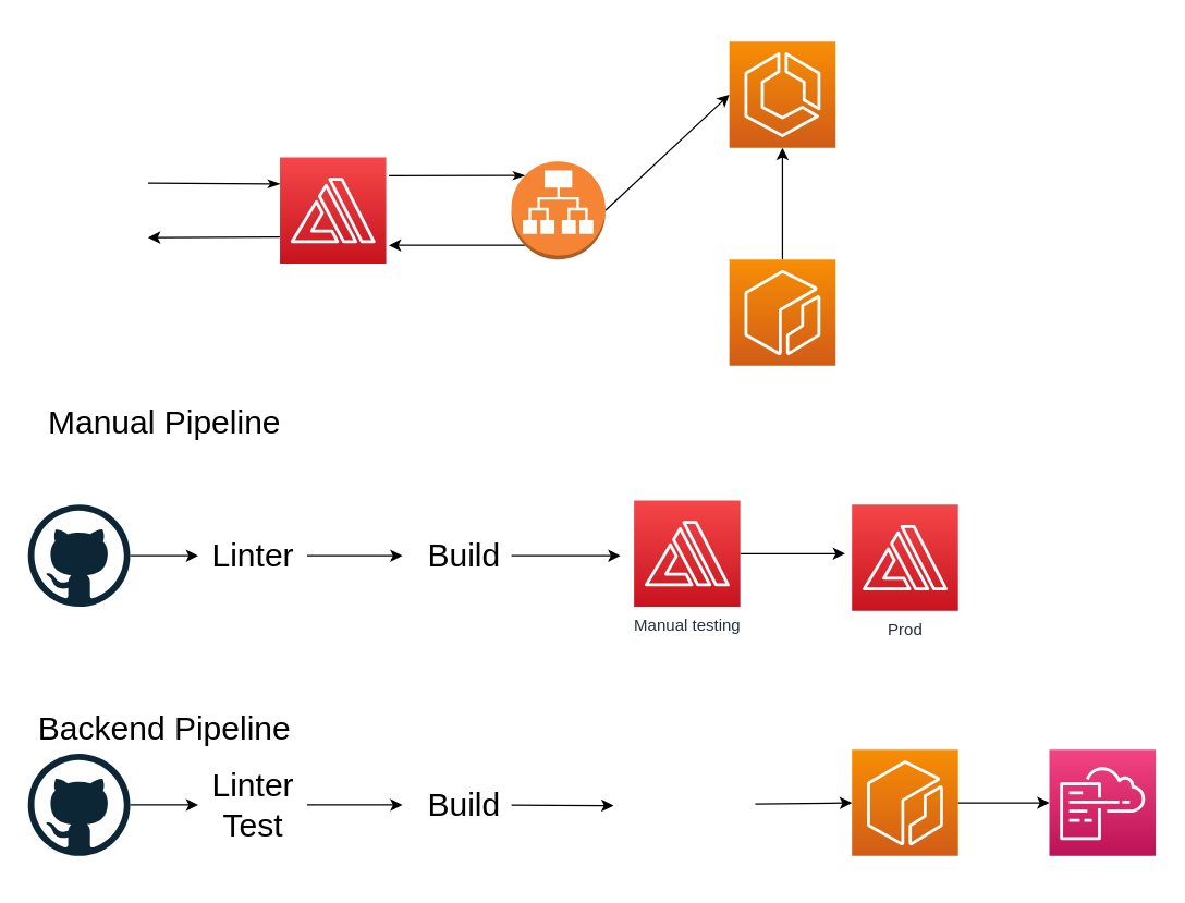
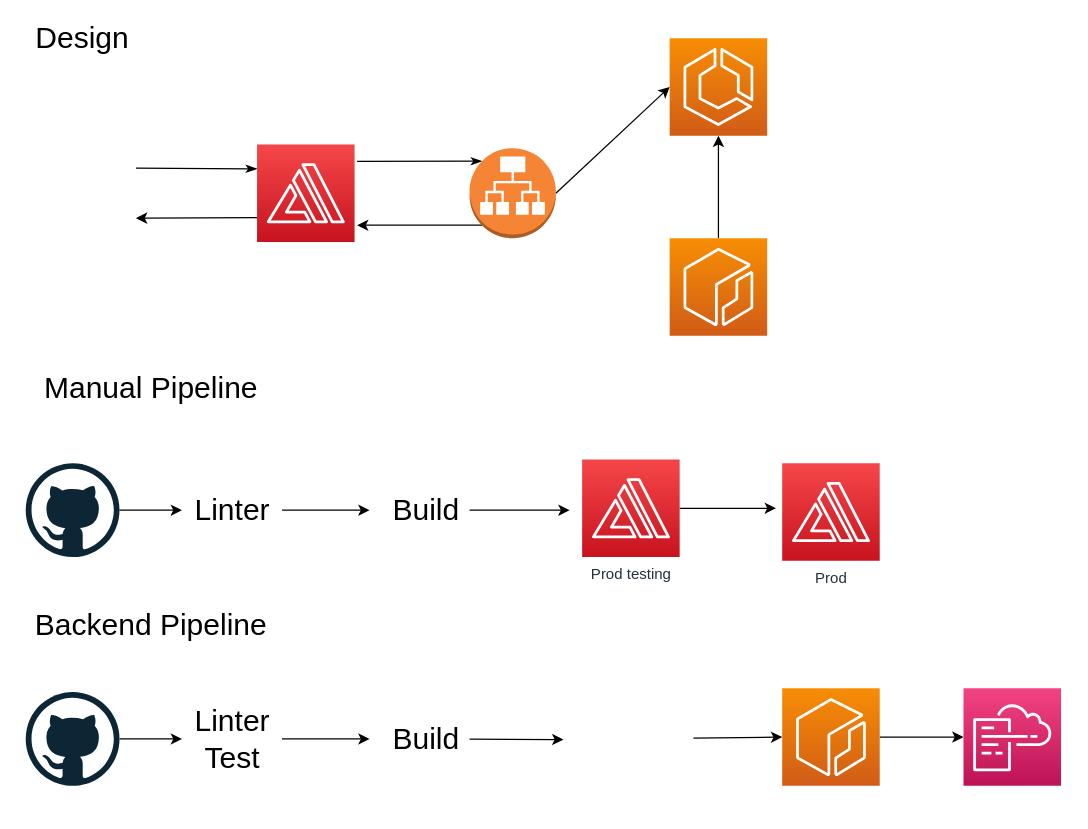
  <mxCell id="0" />
  <mxCell id="1" parent="0" />
  <mxCell id="2" value="" style="sketch=0;points=[[0,0,0],[0.25,0,0],[0.5,0,0],[0.75,0,0],[1,0,0],[0,1,0],[0.25,1,0],[0.5,1,0],[0.75,1,0],[1,1,0],[0,0.25,0],[0,0.5,0],[0,0.75,0],[1,0.25,0],[1,0.5,0],[1,0.75,0]];outlineConnect=0;fontColor=#232F3E;gradientColor=#F78E04;gradientDirection=north;fillColor=#D05C17;strokeColor=#ffffff;dashed=0;verticalLabelPosition=bottom;verticalAlign=top;align=center;html=1;fontSize=12;fontStyle=0;aspect=fixed;shape=mxgraph.aws4.resourceIcon;resIcon=mxgraph.aws4.ecs;" vertex="1" parent="1"><mxGeometry x="535" y="30" width="78" height="78" as="geometry" /></mxCell>
  <mxCell id="3" style="edgeStyle=orthogonalEdgeStyle;rounded=0;orthogonalLoop=1;jettySize=auto;html=1;exitX=0.5;exitY=0;exitDx=0;exitDy=0;exitPerimeter=0;entryX=0.5;entryY=1;entryDx=0;entryDy=0;entryPerimeter=0;" edge="1" parent="1" source="4" target="2"><mxGeometry relative="1" as="geometry" /></mxCell>
  <mxCell id="4" value="" style="sketch=0;points=[[0,0,0],[0.25,0,0],[0.5,0,0],[0.75,0,0],[1,0,0],[0,1,0],[0.25,1,0],[0.5,1,0],[0.75,1,0],[1,1,0],[0,0.25,0],[0,0.5,0],[0,0.75,0],[1,0.25,0],[1,0.5,0],[1,0.75,0]];outlineConnect=0;fontColor=#232F3E;gradientColor=#F78E04;gradientDirection=north;fillColor=#D05C17;strokeColor=#ffffff;dashed=0;verticalLabelPosition=bottom;verticalAlign=top;align=center;html=1;fontSize=12;fontStyle=0;aspect=fixed;shape=mxgraph.aws4.resourceIcon;resIcon=mxgraph.aws4.ecr;" vertex="1" parent="1"><mxGeometry x="535" y="190" width="78" height="78" as="geometry" /></mxCell>
  <mxCell id="5" style="rounded=0;orthogonalLoop=1;jettySize=auto;html=1;exitX=1;exitY=0.5;exitDx=0;exitDy=0;exitPerimeter=0;entryX=0;entryY=0.5;entryDx=0;entryDy=0;entryPerimeter=0;" edge="1" parent="1" source="8" target="2"><mxGeometry relative="1" as="geometry" /></mxCell>
  <mxCell id="6" style="edgeStyle=none;rounded=0;orthogonalLoop=1;jettySize=auto;html=1;exitX=0.145;exitY=0.855;exitDx=0;exitDy=0;exitPerimeter=0;" edge="1" parent="1" source="8"><mxGeometry relative="1" as="geometry"><mxPoint x="285" y="179.608" as="targetPoint" /></mxGeometry></mxCell>
  <mxCell id="7" style="edgeStyle=none;rounded=0;orthogonalLoop=1;jettySize=auto;html=1;exitX=0.145;exitY=0.145;exitDx=0;exitDy=0;exitPerimeter=0;startArrow=classicThin;startFill=1;endArrow=none;endFill=0;" edge="1" parent="1" source="8"><mxGeometry relative="1" as="geometry"><mxPoint x="285" y="128.627" as="targetPoint" /></mxGeometry></mxCell>
  <mxCell id="8" value="" style="outlineConnect=0;dashed=0;verticalLabelPosition=bottom;verticalAlign=top;align=center;html=1;shape=mxgraph.aws3.application_load_balancer;fillColor=#F58534;gradientColor=none;" vertex="1" parent="1"><mxGeometry x="375" y="118" width="69" height="72" as="geometry" /></mxCell>
  <mxCell id="9" style="edgeStyle=none;rounded=0;orthogonalLoop=1;jettySize=auto;html=1;exitX=0;exitY=0.25;exitDx=0;exitDy=0;exitPerimeter=0;entryX=1;entryY=0.25;entryDx=0;entryDy=0;startArrow=classicThin;startFill=1;endArrow=none;endFill=0;" edge="1" parent="1" source="11" target="12"><mxGeometry relative="1" as="geometry" /></mxCell>
  <mxCell id="10" style="edgeStyle=none;rounded=0;orthogonalLoop=1;jettySize=auto;html=1;exitX=0;exitY=0.75;exitDx=0;exitDy=0;exitPerimeter=0;entryX=1;entryY=0.75;entryDx=0;entryDy=0;startArrow=none;startFill=0;endArrow=classic;endFill=1;" edge="1" parent="1" source="11" target="12"><mxGeometry relative="1" as="geometry" /></mxCell>
  <mxCell id="11" value="" style="sketch=0;points=[[0,0,0],[0.25,0,0],[0.5,0,0],[0.75,0,0],[1,0,0],[0,1,0],[0.25,1,0],[0.5,1,0],[0.75,1,0],[1,1,0],[0,0.25,0],[0,0.5,0],[0,0.75,0],[1,0.25,0],[1,0.5,0],[1,0.75,0]];outlineConnect=0;fontColor=#232F3E;gradientColor=#F54749;gradientDirection=north;fillColor=#C7131F;strokeColor=#ffffff;dashed=0;verticalLabelPosition=bottom;verticalAlign=top;align=center;html=1;fontSize=12;fontStyle=0;aspect=fixed;shape=mxgraph.aws4.resourceIcon;resIcon=mxgraph.aws4.amplify;" vertex="1" parent="1"><mxGeometry x="205" y="115" width="78" height="78" as="geometry" /></mxCell>
  <mxCell id="12" value="" style="shape=image;html=1;verticalAlign=top;verticalLabelPosition=bottom;labelBackgroundColor=#ffffff;imageAspect=0;aspect=fixed;image=https://cdn1.iconfinder.com/data/icons/communication-icons-10/750/Untitled-1-07-128.png;clipPath=inset(0% 23.44% 1.56% 23.44%);" vertex="1" parent="1"><mxGeometry x="65" y="114" width="43.175" height="80" as="geometry" /></mxCell>
+ <mxCell id="13" value="&lt;font style=&quot;font-size: 24px&quot;&gt;Design&lt;/font&gt;" style="text;html=1;align=center;verticalAlign=middle;resizable=0;points=[];autosize=1;strokeColor=none;fillColor=none;" vertex="1" parent="1"><mxGeometry x="20" y="20" width="90" height="20" as="geometry" /></mxCell>
  <mxCell id="14" value="&lt;font style=&quot;font-size: 24px&quot;&gt;Manual Pipeline&lt;/font&gt;" style="text;html=1;align=center;verticalAlign=middle;resizable=0;points=[];autosize=1;strokeColor=none;fillColor=none;" vertex="1" parent="1"><mxGeometry x="20" y="300" width="200" height="20" as="geometry" /></mxCell>
  <mxCell id="15" style="edgeStyle=none;rounded=0;orthogonalLoop=1;jettySize=auto;html=1;fontSize=24;startArrow=none;startFill=0;endArrow=classic;endFill=1;" edge="1" parent="1" source="16"><mxGeometry relative="1" as="geometry"><mxPoint x="145" y="407.5" as="targetPoint" /></mxGeometry></mxCell>
  <mxCell id="16" value="" style="dashed=0;outlineConnect=0;html=1;align=center;labelPosition=center;verticalLabelPosition=bottom;verticalAlign=top;shape=mxgraph.weblogos.github;fontSize=24;" vertex="1" parent="1"><mxGeometry x="20" y="370" width="75" height="75" as="geometry" /></mxCell>
  <mxCell id="17" style="edgeStyle=none;rounded=0;orthogonalLoop=1;jettySize=auto;html=1;fontSize=24;startArrow=none;startFill=0;endArrow=classic;endFill=1;" edge="1" parent="1" source="18"><mxGeometry relative="1" as="geometry"><mxPoint x="295" y="407.5" as="targetPoint" /></mxGeometry></mxCell>
  <mxCell id="18" value="Linter" style="text;html=1;align=center;verticalAlign=middle;resizable=0;points=[];autosize=1;strokeColor=none;fillColor=none;fontSize=24;" vertex="1" parent="1"><mxGeometry x="145" y="392.5" width="80" height="30" as="geometry" /></mxCell>
  <mxCell id="19" style="edgeStyle=none;rounded=0;orthogonalLoop=1;jettySize=auto;html=1;fontSize=24;startArrow=none;startFill=0;endArrow=classic;endFill=1;" edge="1" parent="1" source="20"><mxGeometry relative="1" as="geometry"><mxPoint x="455" y="407.5" as="targetPoint" /></mxGeometry></mxCell>
  <mxCell id="20" value="Build" style="text;html=1;align=center;verticalAlign=middle;resizable=0;points=[];autosize=1;strokeColor=none;fillColor=none;fontSize=24;" vertex="1" parent="1"><mxGeometry x="305" y="392.5" width="70" height="30" as="geometry" /></mxCell>
  <mxCell id="21" style="edgeStyle=none;rounded=0;orthogonalLoop=1;jettySize=auto;html=1;fontSize=24;startArrow=none;startFill=0;endArrow=classic;endFill=1;" edge="1" parent="1" source="22"><mxGeometry relative="1" as="geometry"><mxPoint x="620" y="406" as="targetPoint" /></mxGeometry></mxCell>
- <mxCell id="22" value="Manual testing" style="sketch=0;points=[[0,0,0],[0.25,0,0],[0.5,0,0],[0.75,0,0],[1,0,0],[0,1,0],[0.25,1,0],[0.5,1,0],[0.75,1,0],[1,1,0],[0,0.25,0],[0,0.5,0],[0,0.75,0],[1,0.25,0],[1,0.5,0],[1,0.75,0]];outlineConnect=0;fontColor=#232F3E;gradientColor=#F54749;gradientDirection=north;fillColor=#C7131F;strokeColor=#ffffff;dashed=0;verticalLabelPosition=bottom;verticalAlign=top;align=center;html=1;fontSize=12;fontStyle=0;aspect=fixed;shape=mxgraph.aws4.resourceIcon;resIcon=mxgraph.aws4.amplify;" vertex="1" parent="1"><mxGeometry x="465" y="367" width="78" height="78" as="geometry" /></mxCell>
- <mxCell id="23" value="&lt;font style=&quot;font-size: 24px&quot;&gt;Backend Pipeline&lt;/font&gt;" style="text;html=1;align=center;verticalAlign=middle;resizable=0;points=[];autosize=1;strokeColor=none;fillColor=none;" vertex="1" parent="1"><mxGeometry x="20" y="525" width="200" height="20" as="geometry" /></mxCell>
+ <mxCell id="22" value="Prod testing" style="sketch=0;points=[[0,0,0],[0.25,0,0],[0.5,0,0],[0.75,0,0],[1,0,0],[0,1,0],[0.25,1,0],[0.5,1,0],[0.75,1,0],[1,1,0],[0,0.25,0],[0,0.5,0],[0,0.75,0],[1,0.25,0],[1,0.5,0],[1,0.75,0]];outlineConnect=0;fontColor=#232F3E;gradientColor=#F54749;gradientDirection=north;fillColor=#C7131F;strokeColor=#ffffff;dashed=0;verticalLabelPosition=bottom;verticalAlign=top;align=center;html=1;fontSize=12;fontStyle=0;aspect=fixed;shape=mxgraph.aws4.resourceIcon;resIcon=mxgraph.aws4.amplify;" vertex="1" parent="1"><mxGeometry x="465" y="367" width="78" height="78" as="geometry" /></mxCell>
+ <mxCell id="23" value="&lt;font style=&quot;font-size: 24px&quot;&gt;Backend Pipeline&lt;/font&gt;" style="text;html=1;align=center;verticalAlign=middle;resizable=0;points=[];autosize=1;strokeColor=none;fillColor=none;" vertex="1" parent="1"><mxGeometry x="20" y="490" width="200" height="20" as="geometry" /></mxCell>
  <mxCell id="24" style="edgeStyle=none;rounded=0;orthogonalLoop=1;jettySize=auto;html=1;fontSize=24;startArrow=none;startFill=0;endArrow=classic;endFill=1;" edge="1" parent="1" source="25"><mxGeometry relative="1" as="geometry"><mxPoint x="145" y="590.5" as="targetPoint" /></mxGeometry></mxCell>
  <mxCell id="25" value="" style="dashed=0;outlineConnect=0;html=1;align=center;labelPosition=center;verticalLabelPosition=bottom;verticalAlign=top;shape=mxgraph.weblogos.github;fontSize=24;" vertex="1" parent="1"><mxGeometry x="20" y="553" width="75" height="75" as="geometry" /></mxCell>
  <mxCell id="26" style="edgeStyle=none;rounded=0;orthogonalLoop=1;jettySize=auto;html=1;fontSize=24;startArrow=none;startFill=0;endArrow=classic;endFill=1;" edge="1" parent="1" source="27"><mxGeometry relative="1" as="geometry"><mxPoint x="295" y="590.5" as="targetPoint" /></mxGeometry></mxCell>
  <mxCell id="27" value="Linter&lt;br&gt;Test" style="text;html=1;align=center;verticalAlign=middle;resizable=0;points=[];autosize=1;strokeColor=none;fillColor=none;fontSize=24;" vertex="1" parent="1"><mxGeometry x="145" y="560.5" width="80" height="60" as="geometry" /></mxCell>
  <mxCell id="28" style="edgeStyle=none;rounded=0;orthogonalLoop=1;jettySize=auto;html=1;fontSize=24;startArrow=none;startFill=0;endArrow=classic;endFill=1;" edge="1" parent="1" source="29"><mxGeometry relative="1" as="geometry"><mxPoint x="450" y="591" as="targetPoint" /></mxGeometry></mxCell>
  <mxCell id="29" value="Build" style="text;html=1;align=center;verticalAlign=middle;resizable=0;points=[];autosize=1;strokeColor=none;fillColor=none;fontSize=24;" vertex="1" parent="1"><mxGeometry x="305" y="575.5" width="70" height="30" as="geometry" /></mxCell>
  <mxCell id="30" style="edgeStyle=none;rounded=0;orthogonalLoop=1;jettySize=auto;html=1;entryX=0;entryY=0.5;entryDx=0;entryDy=0;entryPerimeter=0;fontSize=24;startArrow=none;startFill=0;endArrow=classic;endFill=1;" edge="1" parent="1" source="31" target="33"><mxGeometry relative="1" as="geometry" /></mxCell>
  <mxCell id="31" value="" style="shape=image;html=1;verticalAlign=top;verticalLabelPosition=bottom;labelBackgroundColor=#ffffff;imageAspect=0;aspect=fixed;image=https://cdn1.iconfinder.com/data/icons/ionicons-fill-vol-2/512/logo-docker-128.png;fontSize=24;" vertex="1" parent="1"><mxGeometry x="454" y="540.5" width="100" height="100" as="geometry" /></mxCell>
  <mxCell id="32" style="edgeStyle=none;rounded=0;orthogonalLoop=1;jettySize=auto;html=1;entryX=0;entryY=0.5;entryDx=0;entryDy=0;entryPerimeter=0;fontSize=24;startArrow=none;startFill=0;endArrow=classic;endFill=1;" edge="1" parent="1" source="33" target="34"><mxGeometry relative="1" as="geometry" /></mxCell>
  <mxCell id="33" value="" style="sketch=0;points=[[0,0,0],[0.25,0,0],[0.5,0,0],[0.75,0,0],[1,0,0],[0,1,0],[0.25,1,0],[0.5,1,0],[0.75,1,0],[1,1,0],[0,0.25,0],[0,0.5,0],[0,0.75,0],[1,0.25,0],[1,0.5,0],[1,0.75,0]];outlineConnect=0;fontColor=#232F3E;gradientColor=#F78E04;gradientDirection=north;fillColor=#D05C17;strokeColor=#ffffff;dashed=0;verticalLabelPosition=bottom;verticalAlign=top;align=center;html=1;fontSize=12;fontStyle=0;aspect=fixed;shape=mxgraph.aws4.resourceIcon;resIcon=mxgraph.aws4.ecr;" vertex="1" parent="1"><mxGeometry x="625" y="550" width="78" height="78" as="geometry" /></mxCell>
  <mxCell id="34" value="" style="sketch=0;points=[[0,0,0],[0.25,0,0],[0.5,0,0],[0.75,0,0],[1,0,0],[0,1,0],[0.25,1,0],[0.5,1,0],[0.75,1,0],[1,1,0],[0,0.25,0],[0,0.5,0],[0,0.75,0],[1,0.25,0],[1,0.5,0],[1,0.75,0]];points=[[0,0,0],[0.25,0,0],[0.5,0,0],[0.75,0,0],[1,0,0],[0,1,0],[0.25,1,0],[0.5,1,0],[0.75,1,0],[1,1,0],[0,0.25,0],[0,0.5,0],[0,0.75,0],[1,0.25,0],[1,0.5,0],[1,0.75,0]];outlineConnect=0;fontColor=#232F3E;gradientColor=#F34482;gradientDirection=north;fillColor=#BC1356;strokeColor=#ffffff;dashed=0;verticalLabelPosition=bottom;verticalAlign=top;align=center;html=1;fontSize=12;fontStyle=0;aspect=fixed;shape=mxgraph.aws4.resourceIcon;resIcon=mxgraph.aws4.cloudformation;" vertex="1" parent="1"><mxGeometry x="770" y="550" width="78" height="78" as="geometry" /></mxCell>
  <mxCell id="35" value="Prod" style="sketch=0;points=[[0,0,0],[0.25,0,0],[0.5,0,0],[0.75,0,0],[1,0,0],[0,1,0],[0.25,1,0],[0.5,1,0],[0.75,1,0],[1,1,0],[0,0.25,0],[0,0.5,0],[0,0.75,0],[1,0.25,0],[1,0.5,0],[1,0.75,0]];outlineConnect=0;fontColor=#232F3E;gradientColor=#F54749;gradientDirection=north;fillColor=#C7131F;strokeColor=#ffffff;dashed=0;verticalLabelPosition=bottom;verticalAlign=top;align=center;html=1;fontSize=12;fontStyle=0;aspect=fixed;shape=mxgraph.aws4.resourceIcon;resIcon=mxgraph.aws4.amplify;" vertex="1" parent="1"><mxGeometry x="625" y="370" width="78" height="78" as="geometry" /></mxCell>
